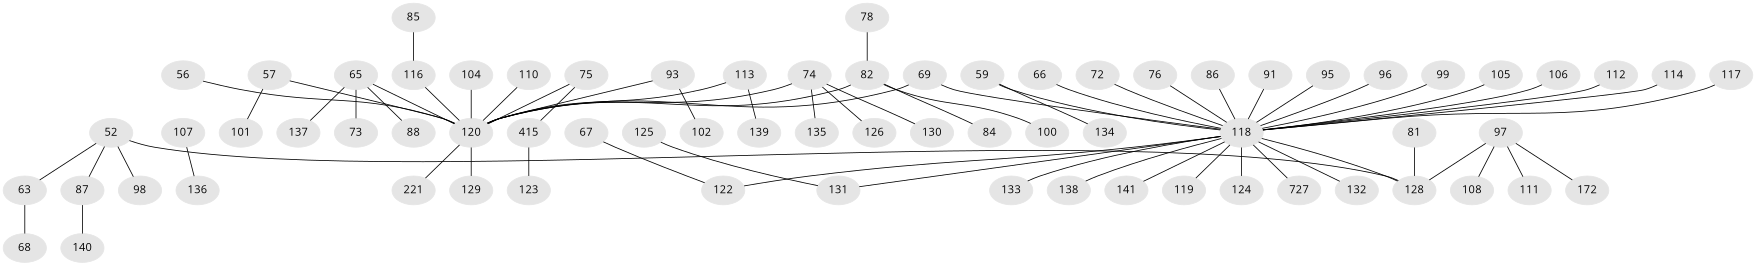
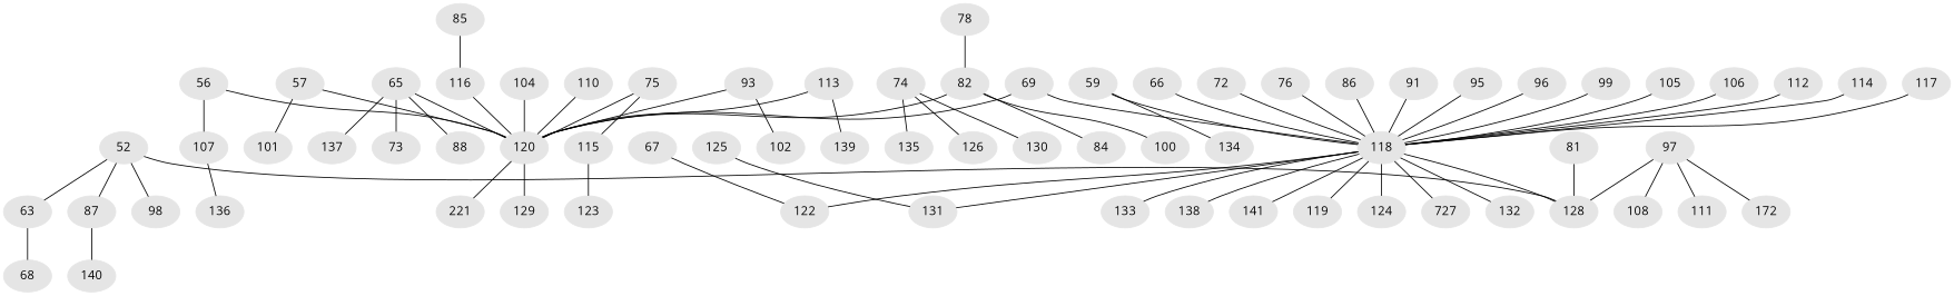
  graph {
    fontname="Open Sans"
    node [color=gray90 fontname="Open Sans" style=filled]
    edge [fontname="Open Sans"]
    52
    63
    87
    98
    128 [super="+33+35+37"]
    68
    140
    56
    107
    120 [super="+83+62+109+103+53+54"]
    136
    n12 [label=221]
    129
    57
    101
    118 [super="+48+61+90+94"]
    122 [super="+27"]
    119
    124
    n20 [label=727]
    131 [super="+60"]
    132
    133
    138
    141
    59
    134
    65 [super="+17+22+31"]
    73
    88
    137
    66
    67
    69 [super="+14+29+46"]
    72
    74
    126
    130
    135
    75
-   115 [label=415]
+   115
    123
    76
    82 [super="+77"]
    84
    100
    78
    81
    116 [super="+80"]
    85
    86
    91
    93 [super="+92"]
    102
    95
    96
    97 [super="+23+28+34+43+44+51"]
    108
    111
    n60 [label=172]
    99
    104
    105
    106
    110
    112
    113
    139
    114
    117
    125
    52 -- 63
    52 -- 87
    52 -- 98
    52 -- 128
    63 -- 68
    87 -- 140
+   56 -- 107
    56 -- 120
    107 -- 136
    120 -- n12
    120 -- 129
    57 -- 120
    57 -- 101
    118 -- 128
    118 -- 122
    118 -- 119
    118 -- 124
    118 -- n20
    118 -- 131
    118 -- 132
    118 -- 133
    118 -- 138
    118 -- 141
    59 -- 118
    59 -- 134
    65 -- 120
    65 -- 73
    65 -- 88
    65 -- 137
    66 -- 118
    67 -- 122
    69 -- 120
    69 -- 118
    72 -- 118
-   74 -- 120
    74 -- 126
    74 -- 130
    74 -- 135
    75 -- 120
    75 -- 115
    115 -- 123
    76 -- 118
    82 -- 120
    82 -- 84
    82 -- 100
    78 -- 82
    81 -- 128
    116 -- 120
    85 -- 116
    86 -- 118
    91 -- 118
    93 -- 120
    93 -- 102
    95 -- 118
    96 -- 118
    97 -- 128
    97 -- 108
    97 -- 111
    97 -- n60
    99 -- 118
    104 -- 120
    105 -- 118
    106 -- 118
    110 -- 120
    112 -- 118
    113 -- 120
    113 -- 139
    114 -- 118
    117 -- 118
    125 -- 131
  }
